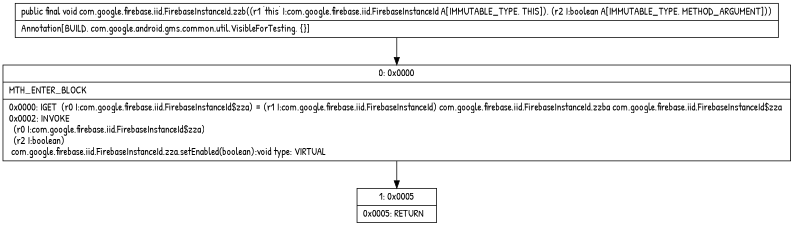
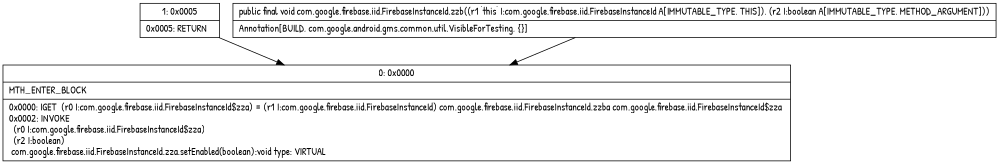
  digraph {
    fontname="Patrick Hand"
    node [shape=record fontname="Patrick Hand"]
    edge [fontname="Patrick Hand"]
    n1 [label="{0\:\ 0x0000|MTH_ENTER_BLOCK\l|0x0000: IGET  (r0 I:com.google.firebase.iid.FirebaseInstanceId$zza) = (r1 I:com.google.firebase.iid.FirebaseInstanceId) com.google.firebase.iid.FirebaseInstanceId.zzba com.google.firebase.iid.FirebaseInstanceId$zza \l0x0002: INVOKE  \l  (r0 I:com.google.firebase.iid.FirebaseInstanceId$zza)\l  (r2 I:boolean)\l com.google.firebase.iid.FirebaseInstanceId.zza.setEnabled(boolean):void type: VIRTUAL \l}"]
    n2 [label="{1\:\ 0x0005|0x0005: RETURN   \l}"]
    n3 [label="{public final void com.google.firebase.iid.FirebaseInstanceId.zzb((r1 'this' I:com.google.firebase.iid.FirebaseInstanceId A[IMMUTABLE_TYPE, THIS]), (r2 I:boolean A[IMMUTABLE_TYPE, METHOD_ARGUMENT]))  | Annotation[BUILD, com.google.android.gms.common.util.VisibleForTesting, \{\}]\l}"]
-   n1 -> n2
+   n2 -> n1
    n3 -> n1
  }
